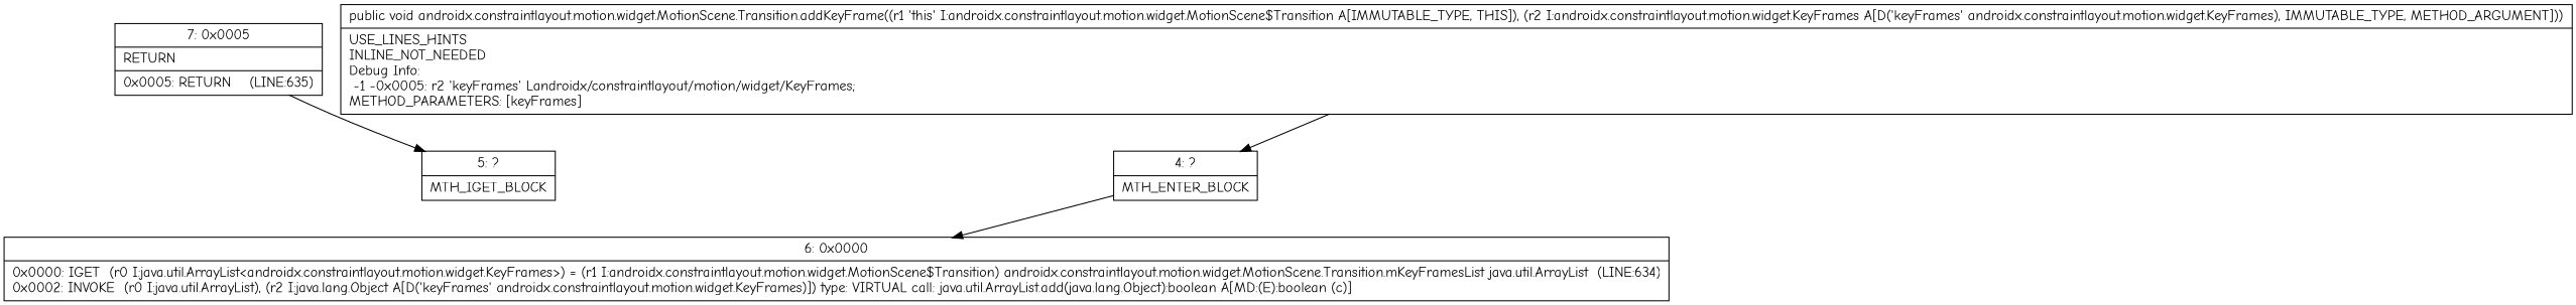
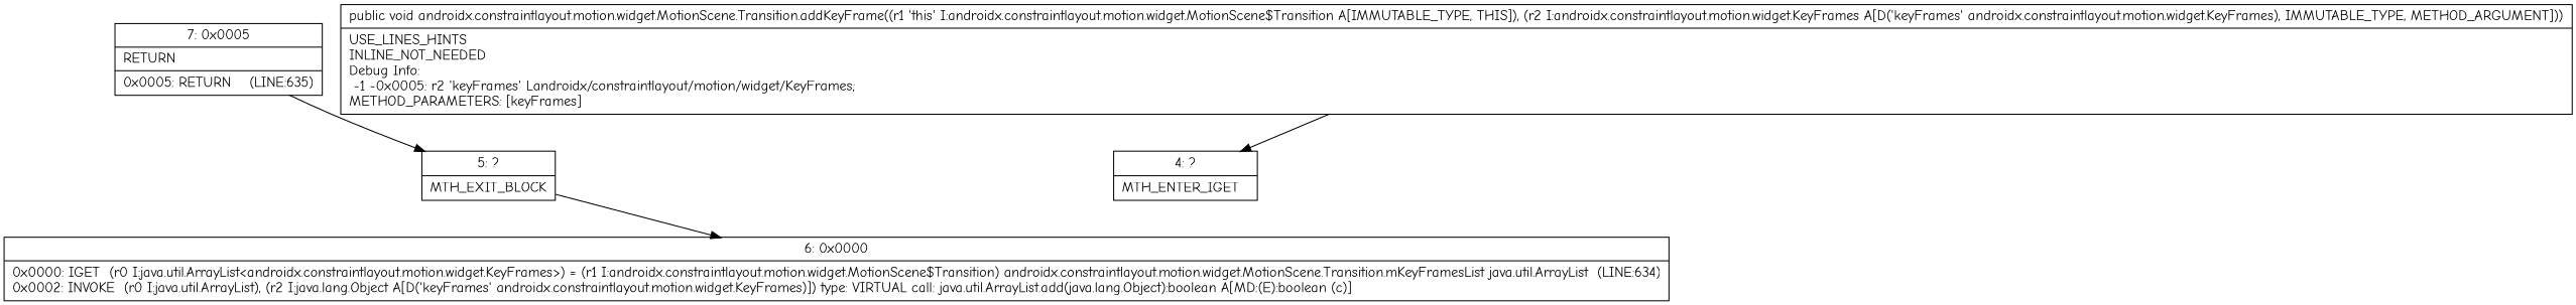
  digraph {
    fontname="Comic Neue"
    node [fontname="Comic Neue" shape=record]
    edge [fontname="Comic Neue"]
-   n1 [label="{4\:\ ?|MTH_ENTER_BLOCK\l}"]
+   n1 [label="{4\:\ ?|MTH_ENTER_IGET\l}"]
    n2 [label="{6\:\ 0x0000|0x0000: IGET  (r0 I:java.util.ArrayList\<androidx.constraintlayout.motion.widget.KeyFrames\>) = (r1 I:androidx.constraintlayout.motion.widget.MotionScene$Transition) androidx.constraintlayout.motion.widget.MotionScene.Transition.mKeyFramesList java.util.ArrayList  (LINE:634)\l0x0002: INVOKE  (r0 I:java.util.ArrayList), (r2 I:java.lang.Object A[D('keyFrames' androidx.constraintlayout.motion.widget.KeyFrames)]) type: VIRTUAL call: java.util.ArrayList.add(java.lang.Object):boolean A[MD:(E):boolean (c)]\l}"]
    n3 [label="{7\:\ 0x0005|RETURN\l|0x0005: RETURN    (LINE:635)\l}"]
-   n4 [label="{5\:\ ?|MTH_IGET_BLOCK\l}"]
+   n4 [label="{5\:\ ?|MTH_EXIT_BLOCK\l}"]
    n5 [label="{public void androidx.constraintlayout.motion.widget.MotionScene.Transition.addKeyFrame((r1 'this' I:androidx.constraintlayout.motion.widget.MotionScene$Transition A[IMMUTABLE_TYPE, THIS]), (r2 I:androidx.constraintlayout.motion.widget.KeyFrames A[D('keyFrames' androidx.constraintlayout.motion.widget.KeyFrames), IMMUTABLE_TYPE, METHOD_ARGUMENT]))  | USE_LINES_HINTS\lINLINE_NOT_NEEDED\lDebug Info:\l  \-1 \-0x0005: r2 'keyFrames' Landroidx\/constraintlayout\/motion\/widget\/KeyFrames;\lMETHOD_PARAMETERS: [keyFrames]\l}"]
-   n1 -> n2
+   n4 -> n2
    n3 -> n4
    n5 -> n1
  }
